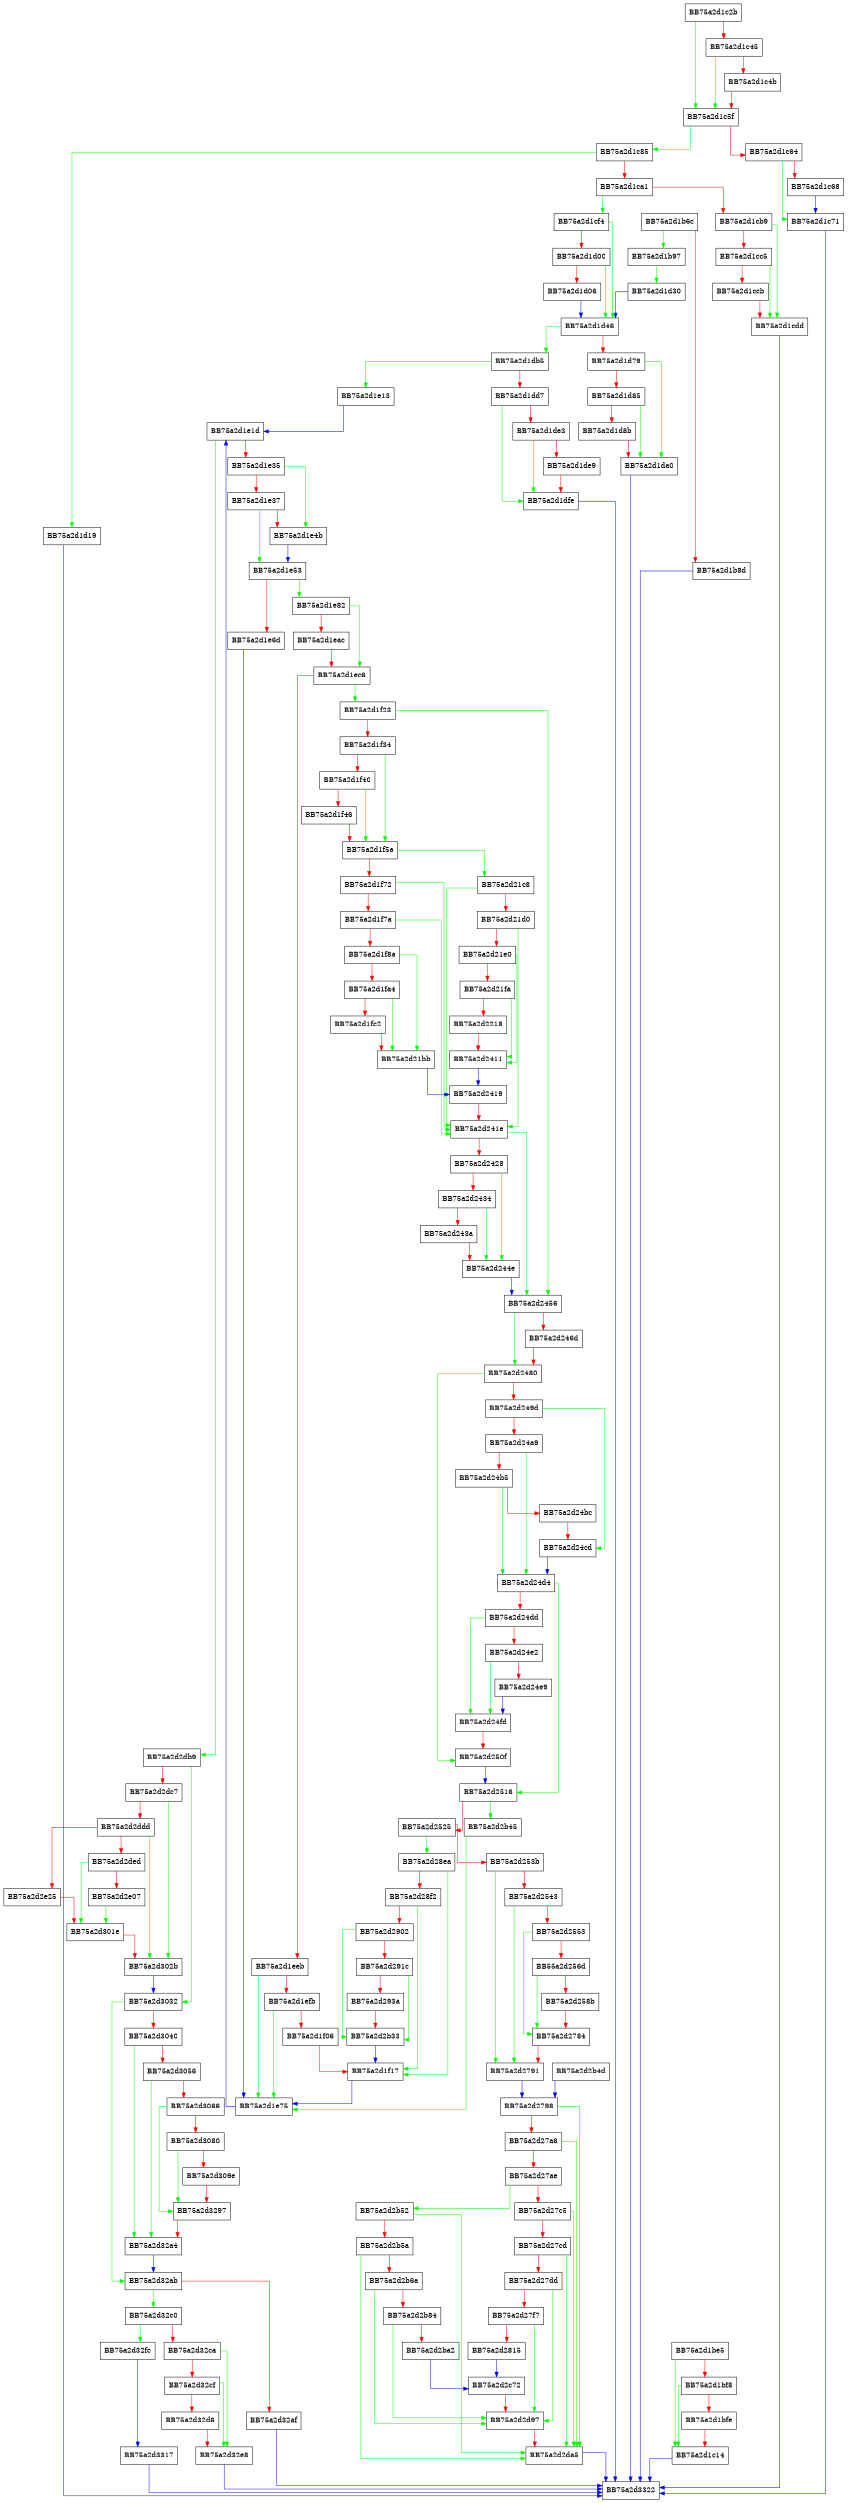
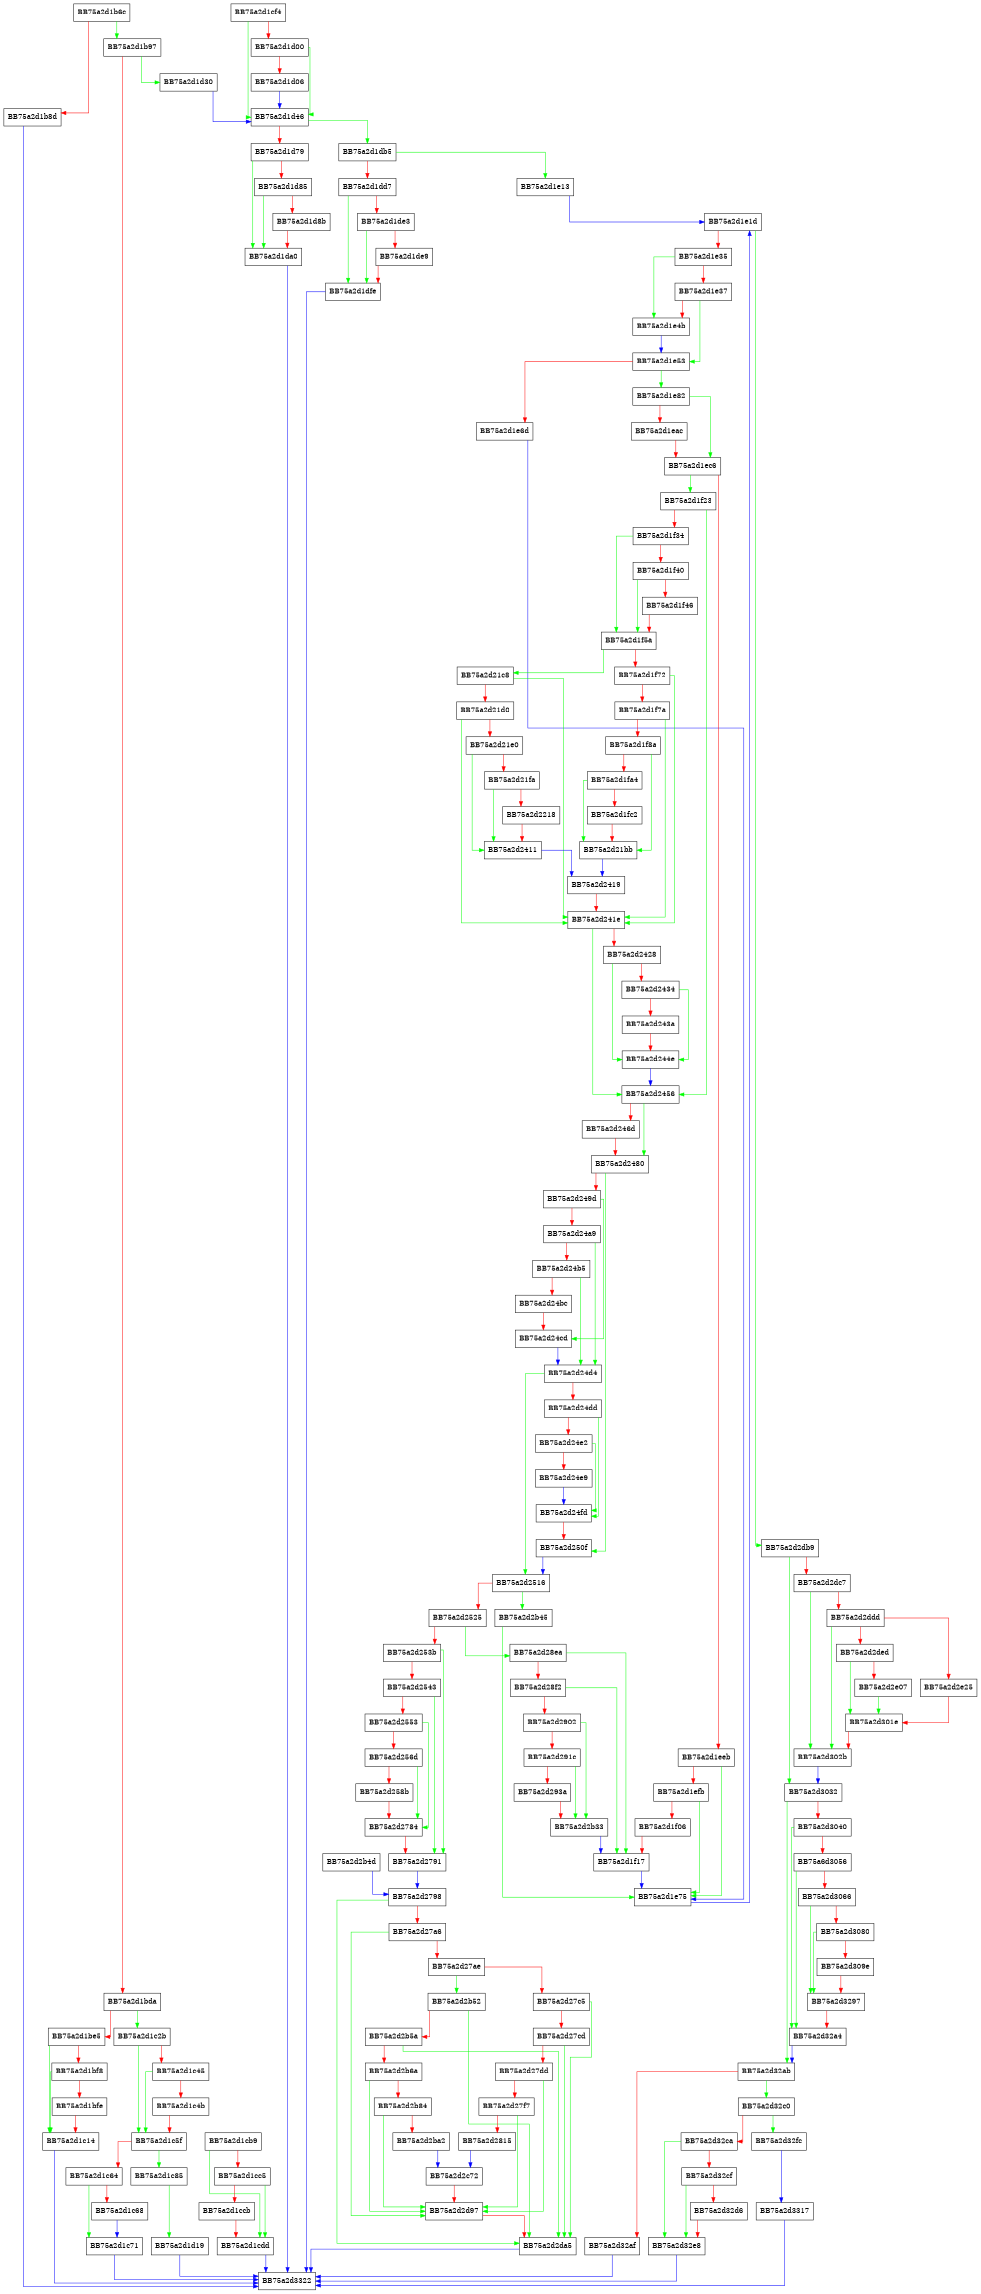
  digraph {
    splines=ortho
    node [shape=box]
    edge [color=red]
    BB75a2d1b6c
    BB75a2d1b97
    BB75a2d1b8d
    BB75a2d1d30
+   BB75a2d1bda
    BB75a2d3322
    BB75a2d1d46
    BB75a2d1c2b
    BB75a2d1be5
    BB75a2d1db5
    BB75a2d1d79
    BB75a2d1c5f
    BB75a2d1c45
    BB75a2d1c14
    BB75a2d1bf8
    BB75a2d1c85
    BB75a2d1c64
    BB75a2d1c4b
    BB75a2d1bfe
    BB75a2d1d19
-   BB75a2d1ca1
    BB75a2d1c71
    BB75a2d1c68
    BB75a2d1cf4
    BB75a2d1cb9
    BB75a2d1d00
    BB75a2d1cdd
    BB75a2d1cc5
    BB75a2d1d06
    BB75a2d1ccb
    BB75a2d1e13
    BB75a2d1dd7
    BB75a2d1da0
    BB75a2d1d85
    BB75a2d1e1d
    BB75a2d1dfe
    BB75a2d1de3
    BB75a2d1d8b
    BB75a2d2db9
    BB75a2d1e35
    BB75a2d1de9
    BB75a2d3032
    BB75a2d2dc7
    BB75a2d1e4b
    BB75a2d1e37
    BB75a2d32ab
    BB75a2d3040
    BB75a2d302b
    BB75a2d2ddd
    BB75a2d1e53
    BB75a2d1e82
    BB75a2d1e6d
    BB75a2d1ec6
    BB75a2d1eac
    BB75a2d1e75
    BB75a2d1f23
    BB75a2d1eeb
    BB75a2d2456
    BB75a2d1f34
    BB75a2d1efb
    BB75a2d2480
    BB75a2d246d
    BB75a2d1f5a
    BB75a2d1f40
    BB75a2d1f06
    BB75a2d1f17
    BB75a2d250f
    BB75a2d249d
    BB75a2d21c8
    BB75a2d1f72
    BB75a2d1f46
    BB75a2d241e
    BB75a2d21d0
    BB75a2d1f7a
    BB75a2d2428
    BB75a2d21e0
    BB75a2d1f8a
    BB75a2d244e
    BB75a2d2434
    BB75a2d21bb
    BB75a2d1fa4
    BB75a2d2419
    BB75a2d1fc2
    BB75a2d2411
    BB75a2d21fa
    BB75a2d2218
    BB75a2d243a
    BB75a2d2516
    BB75a2d24cd
    BB75a2d24a9
    BB75a2d2b45
    BB75a2d2525
    BB75a2d24d4
    BB75a2d24b5
    BB75a2d24dd
    BB75a2d24bc
    BB75a2d24fd
    BB75a2d24e2
    BB75a2d28ea
    BB75a2d253b
    BB75a2d24e9
    BB75a2d2b4d
    BB75a2d2798
    BB75a2d28f2
    BB75a2d2791
    BB75a2d2543
    BB75a2d2902
    BB75a2d2553
    BB75a2d2da5
    BB75a2d27a6
    BB75a2d2784
-   BB75a2d256d [label=BB55a2d256d]
+   BB75a2d256d
    BB75a2d258b
    BB75a2d27ae
    BB75a2d2b52
    BB75a2d27c5
    BB75a2d2b5a
    BB75a2d27cd
    BB75a2d2b6a
    BB75a2d27dd
    BB75a2d2d97
    BB75a2d27f7
    BB75a2d2815
    BB75a2d2c72
    BB75a2d2b33
    BB75a2d291c
    BB75a2d293a
    BB75a2d2b84
    BB75a2d2ba2
    BB75a2d32c0
    BB75a2d32af
    BB75a2d32a4
-   BB75a2d3056
+   BB75a2d3056 [label=BB75a6d3056]
    BB75a2d2ded
    BB75a2d2e25
    BB75a2d301e
    BB75a2d2e07
    BB75a2d32fc
    BB75a2d32ca
    BB75a2d3066
    BB75a2d3297
    BB75a2d3080
    BB75a2d309e
    BB75a2d3317
    BB75a2d32e8
    BB75a2d32cf
    BB75a2d32d6
    BB75a2d1b6c -> BB75a2d1b97 [color=green]
    BB75a2d1b6c -> BB75a2d1b8d
    BB75a2d1b97 -> BB75a2d1d30 [color=green]
+   BB75a2d1b97 -> BB75a2d1bda
    BB75a2d1b8d -> BB75a2d3322 [color=blue]
    BB75a2d1d30 -> BB75a2d1d46 [color=blue]
+   BB75a2d1bda -> BB75a2d1c2b [color=green]
+   BB75a2d1bda -> BB75a2d1be5
    BB75a2d1d46 -> BB75a2d1db5 [color=green]
    BB75a2d1d46 -> BB75a2d1d79
    BB75a2d1c2b -> BB75a2d1c5f [color=green]
    BB75a2d1c2b -> BB75a2d1c45
    BB75a2d1be5 -> BB75a2d1c14 [color=green]
    BB75a2d1be5 -> BB75a2d1bf8
    BB75a2d1db5 -> BB75a2d1e13 [color=green]
    BB75a2d1db5 -> BB75a2d1dd7
    BB75a2d1d79 -> BB75a2d1da0 [color=green]
    BB75a2d1d79 -> BB75a2d1d85
    BB75a2d1c5f -> BB75a2d1c85 [color=green]
    BB75a2d1c5f -> BB75a2d1c64
    BB75a2d1c45 -> BB75a2d1c5f [color=green]
    BB75a2d1c45 -> BB75a2d1c4b
    BB75a2d1c14 -> BB75a2d3322 [color=blue]
    BB75a2d1bf8 -> BB75a2d1c14 [color=green]
    BB75a2d1bf8 -> BB75a2d1bfe
    BB75a2d1c85 -> BB75a2d1d19 [color=green]
-   BB75a2d1c85 -> BB75a2d1ca1
    BB75a2d1c64 -> BB75a2d1c71 [color=green]
    BB75a2d1c64 -> BB75a2d1c68
    BB75a2d1c4b -> BB75a2d1c5f
    BB75a2d1bfe -> BB75a2d1c14
    BB75a2d1d19 -> BB75a2d3322 [color=blue]
-   BB75a2d1ca1 -> BB75a2d1cf4 [color=green]
-   BB75a2d1ca1 -> BB75a2d1cb9
    BB75a2d1c71 -> BB75a2d3322 [color=blue]
    BB75a2d1c68 -> BB75a2d1c71 [color=blue]
    BB75a2d1cf4 -> BB75a2d1d46 [color=green]
    BB75a2d1cf4 -> BB75a2d1d00
    BB75a2d1cb9 -> BB75a2d1cdd [color=green]
    BB75a2d1cb9 -> BB75a2d1cc5
    BB75a2d1d00 -> BB75a2d1d46 [color=green]
    BB75a2d1d00 -> BB75a2d1d06
    BB75a2d1cdd -> BB75a2d3322 [color=blue]
    BB75a2d1cc5 -> BB75a2d1cdd [color=green]
    BB75a2d1cc5 -> BB75a2d1ccb
    BB75a2d1d06 -> BB75a2d1d46 [color=blue]
    BB75a2d1ccb -> BB75a2d1cdd
    BB75a2d1e13 -> BB75a2d1e1d [color=blue]
    BB75a2d1dd7 -> BB75a2d1dfe [color=green]
    BB75a2d1dd7 -> BB75a2d1de3
    BB75a2d1da0 -> BB75a2d3322 [color=blue]
    BB75a2d1d85 -> BB75a2d1da0 [color=green]
    BB75a2d1d85 -> BB75a2d1d8b
    BB75a2d1e1d -> BB75a2d2db9 [color=green]
    BB75a2d1e1d -> BB75a2d1e35
    BB75a2d1dfe -> BB75a2d3322 [color=blue]
    BB75a2d1de3 -> BB75a2d1dfe [color=green]
    BB75a2d1de3 -> BB75a2d1de9
    BB75a2d1d8b -> BB75a2d1da0
    BB75a2d2db9 -> BB75a2d3032 [color=green]
    BB75a2d2db9 -> BB75a2d2dc7
    BB75a2d1e35 -> BB75a2d1e4b [color=green]
    BB75a2d1e35 -> BB75a2d1e37
    BB75a2d1de9 -> BB75a2d1dfe
    BB75a2d3032 -> BB75a2d32ab [color=green]
    BB75a2d3032 -> BB75a2d3040
    BB75a2d2dc7 -> BB75a2d302b [color=green]
    BB75a2d2dc7 -> BB75a2d2ddd
    BB75a2d1e4b -> BB75a2d1e53 [color=blue]
    BB75a2d1e37 -> BB75a2d1e4b
    BB75a2d1e37 -> BB75a2d1e53 [color=green]
    BB75a2d32ab -> BB75a2d32c0 [color=green]
    BB75a2d32ab -> BB75a2d32af
    BB75a2d3040 -> BB75a2d32a4 [color=green]
    BB75a2d3040 -> BB75a2d3056
    BB75a2d302b -> BB75a2d3032 [color=blue]
    BB75a2d2ddd -> BB75a2d302b [color=green]
    BB75a2d2ddd -> BB75a2d2ded
    BB75a2d2ddd -> BB75a2d2e25
    BB75a2d1e53 -> BB75a2d1e82 [color=green]
    BB75a2d1e53 -> BB75a2d1e6d
    BB75a2d1e82 -> BB75a2d1ec6 [color=green]
    BB75a2d1e82 -> BB75a2d1eac
    BB75a2d1e6d -> BB75a2d1e75 [color=blue]
    BB75a2d1ec6 -> BB75a2d1f23 [color=green]
    BB75a2d1ec6 -> BB75a2d1eeb
    BB75a2d1eac -> BB75a2d1ec6
    BB75a2d1e75 -> BB75a2d1e1d [color=blue]
    BB75a2d1f23 -> BB75a2d2456 [color=green]
    BB75a2d1f23 -> BB75a2d1f34
    BB75a2d1eeb -> BB75a2d1e75 [color=green]
    BB75a2d1eeb -> BB75a2d1efb
    BB75a2d2456 -> BB75a2d2480 [color=green]
    BB75a2d2456 -> BB75a2d246d
    BB75a2d1f34 -> BB75a2d1f5a [color=green]
    BB75a2d1f34 -> BB75a2d1f40
    BB75a2d1efb -> BB75a2d1e75 [color=green]
    BB75a2d1efb -> BB75a2d1f06
    BB75a2d2480 -> BB75a2d250f [color=green]
    BB75a2d2480 -> BB75a2d249d
    BB75a2d246d -> BB75a2d2480
    BB75a2d1f5a -> BB75a2d21c8 [color=green]
    BB75a2d1f5a -> BB75a2d1f72
    BB75a2d1f40 -> BB75a2d1f5a [color=green]
    BB75a2d1f40 -> BB75a2d1f46
    BB75a2d1f06 -> BB75a2d1f17
    BB75a2d1f17 -> BB75a2d1e75 [color=blue]
    BB75a2d250f -> BB75a2d2516 [color=blue]
    BB75a2d249d -> BB75a2d24cd [color=green]
    BB75a2d249d -> BB75a2d24a9
    BB75a2d21c8 -> BB75a2d241e [color=green]
    BB75a2d21c8 -> BB75a2d21d0
    BB75a2d1f72 -> BB75a2d241e [color=green]
    BB75a2d1f72 -> BB75a2d1f7a
    BB75a2d1f46 -> BB75a2d1f5a
    BB75a2d241e -> BB75a2d2456 [color=green]
    BB75a2d241e -> BB75a2d2428
    BB75a2d21d0 -> BB75a2d241e [color=green]
    BB75a2d21d0 -> BB75a2d21e0
    BB75a2d1f7a -> BB75a2d241e [color=green]
    BB75a2d1f7a -> BB75a2d1f8a
    BB75a2d2428 -> BB75a2d244e [color=green]
    BB75a2d2428 -> BB75a2d2434
    BB75a2d21e0 -> BB75a2d2411 [color=green]
    BB75a2d21e0 -> BB75a2d21fa
    BB75a2d1f8a -> BB75a2d21bb [color=green]
    BB75a2d1f8a -> BB75a2d1fa4
    BB75a2d244e -> BB75a2d2456 [color=blue]
    BB75a2d2434 -> BB75a2d244e [color=green]
    BB75a2d2434 -> BB75a2d243a
    BB75a2d21bb -> BB75a2d2419 [color=blue]
    BB75a2d1fa4 -> BB75a2d21bb [color=green]
    BB75a2d1fa4 -> BB75a2d1fc2
    BB75a2d2419 -> BB75a2d241e
    BB75a2d1fc2 -> BB75a2d21bb
    BB75a2d2411 -> BB75a2d2419 [color=blue]
    BB75a2d21fa -> BB75a2d2411 [color=green]
    BB75a2d21fa -> BB75a2d2218
    BB75a2d2218 -> BB75a2d2411
    BB75a2d243a -> BB75a2d244e
    BB75a2d2516 -> BB75a2d2b45 [color=green]
    BB75a2d2516 -> BB75a2d2525
    BB75a2d24cd -> BB75a2d24d4 [color=blue]
    BB75a2d24a9 -> BB75a2d24d4 [color=green]
    BB75a2d24a9 -> BB75a2d24b5
    BB75a2d2b45 -> BB75a2d1e75 [color=green]
    BB75a2d2525 -> BB75a2d28ea [color=green]
    BB75a2d2525 -> BB75a2d253b
    BB75a2d24d4 -> BB75a2d2516 [color=green]
    BB75a2d24d4 -> BB75a2d24dd
    BB75a2d24b5 -> BB75a2d24d4 [color=green]
    BB75a2d24b5 -> BB75a2d24bc
    BB75a2d24dd -> BB75a2d24fd [color=green]
    BB75a2d24dd -> BB75a2d24e2
    BB75a2d24bc -> BB75a2d24cd
    BB75a2d24fd -> BB75a2d250f
    BB75a2d24e2 -> BB75a2d24fd [color=green]
    BB75a2d24e2 -> BB75a2d24e9
    BB75a2d28ea -> BB75a2d1f17 [color=green]
    BB75a2d28ea -> BB75a2d28f2
    BB75a2d253b -> BB75a2d2791 [color=green]
    BB75a2d253b -> BB75a2d2543
    BB75a2d24e9 -> BB75a2d24fd [color=blue]
    BB75a2d2b4d -> BB75a2d2798 [color=blue]
    BB75a2d2798 -> BB75a2d2da5 [color=green]
    BB75a2d2798 -> BB75a2d27a6
    BB75a2d28f2 -> BB75a2d1f17 [color=green]
    BB75a2d28f2 -> BB75a2d2902
    BB75a2d2791 -> BB75a2d2798 [color=blue]
    BB75a2d2543 -> BB75a2d2791 [color=green]
    BB75a2d2543 -> BB75a2d2553
    BB75a2d2902 -> BB75a2d2b33 [color=green]
    BB75a2d2902 -> BB75a2d291c
    BB75a2d2553 -> BB75a2d2784 [color=green]
    BB75a2d2553 -> BB75a2d256d
    BB75a2d2da5 -> BB75a2d3322 [color=blue]
-   BB75a2d27a6 -> BB75a2d2da5 [color=green]
+   BB75a2d27a6 -> BB75a2d2d97 [color=green]
    BB75a2d27a6 -> BB75a2d27ae
    BB75a2d2784 -> BB75a2d2791
    BB75a2d256d -> BB75a2d2784 [color=green]
    BB75a2d256d -> BB75a2d258b
    BB75a2d258b -> BB75a2d2784
    BB75a2d27ae -> BB75a2d2b52 [color=green]
    BB75a2d27ae -> BB75a2d27c5
    BB75a2d2b52 -> BB75a2d2da5 [color=green]
    BB75a2d2b52 -> BB75a2d2b5a
    BB75a2d27c5 -> BB75a2d2da5 [color=green]
    BB75a2d27c5 -> BB75a2d27cd
    BB75a2d2b5a -> BB75a2d2da5 [color=green]
    BB75a2d2b5a -> BB75a2d2b6a
    BB75a2d27cd -> BB75a2d2da5 [color=green]
    BB75a2d27cd -> BB75a2d27dd
    BB75a2d2b6a -> BB75a2d2d97 [color=green]
    BB75a2d2b6a -> BB75a2d2b84
    BB75a2d27dd -> BB75a2d2d97 [color=green]
    BB75a2d27dd -> BB75a2d27f7
    BB75a2d2d97 -> BB75a2d2da5
    BB75a2d27f7 -> BB75a2d2d97 [color=green]
    BB75a2d27f7 -> BB75a2d2815
    BB75a2d2815 -> BB75a2d2c72 [color=blue]
    BB75a2d2c72 -> BB75a2d2d97
    BB75a2d2b33 -> BB75a2d1f17 [color=blue]
    BB75a2d291c -> BB75a2d2b33 [color=green]
    BB75a2d291c -> BB75a2d293a
    BB75a2d293a -> BB75a2d2b33
    BB75a2d2b84 -> BB75a2d2d97 [color=green]
    BB75a2d2b84 -> BB75a2d2ba2
    BB75a2d2ba2 -> BB75a2d2c72 [color=blue]
    BB75a2d32c0 -> BB75a2d32fc [color=green]
    BB75a2d32c0 -> BB75a2d32ca
    BB75a2d32af -> BB75a2d3322 [color=blue]
    BB75a2d32a4 -> BB75a2d32ab [color=blue]
    BB75a2d3056 -> BB75a2d32a4 [color=green]
    BB75a2d3056 -> BB75a2d3066
    BB75a2d2ded -> BB75a2d301e [color=green]
    BB75a2d2ded -> BB75a2d2e07
    BB75a2d2e25 -> BB75a2d301e
    BB75a2d301e -> BB75a2d302b
    BB75a2d2e07 -> BB75a2d301e [color=green]
    BB75a2d32fc -> BB75a2d3317 [color=blue]
    BB75a2d32ca -> BB75a2d32e8 [color=green]
    BB75a2d32ca -> BB75a2d32cf
    BB75a2d3066 -> BB75a2d3297 [color=green]
    BB75a2d3066 -> BB75a2d3080
    BB75a2d3297 -> BB75a2d32a4
    BB75a2d3080 -> BB75a2d3297 [color=green]
    BB75a2d3080 -> BB75a2d309e
    BB75a2d309e -> BB75a2d3297
    BB75a2d3317 -> BB75a2d3322 [color=blue]
    BB75a2d32e8 -> BB75a2d3322 [color=blue]
    BB75a2d32cf -> BB75a2d32e8 [color=green]
    BB75a2d32cf -> BB75a2d32d6
    BB75a2d32d6 -> BB75a2d32e8
  }
